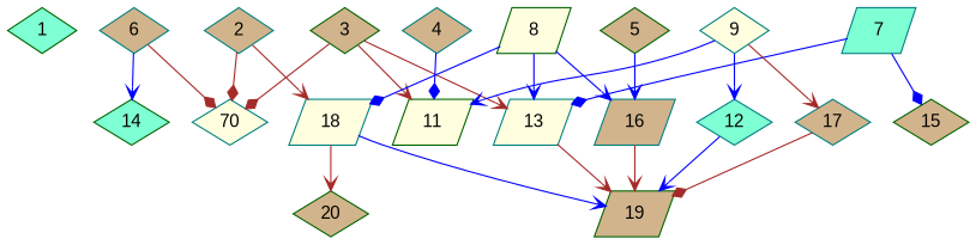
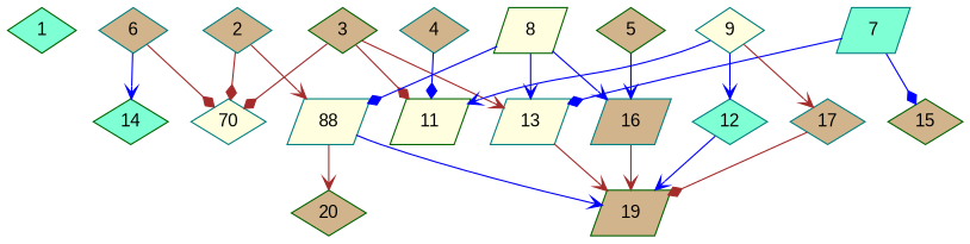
  digraph {
    fontname="Liberation Sans"
    node [alpha=0.02 color=teal expect_size=38620160 fillcolor=tan fontname="Liberation Sans" shape=diamond style=filled]
    edge [arrowhead=vee color=blue fontname="Liberation Sans"]
    1 [alpha=0.16 color=darkgreen expect_size=35546112 fillcolor=aquamarine]
    2 [alpha=0.15 expect_size=37567488]
    n3 [alpha=0.03 expect_size=45522944 fillcolor=lightyellow label=70]
-   18 [alpha=0.13 expect_size=33817600 fillcolor=lightyellow shape=parallelogram]
+   18 [alpha=0.13 expect_size=33817600 fillcolor=lightyellow shape=parallelogram label=88]
    19 [alpha=0.12 color=darkgreen shape=parallelogram]
    20 [alpha=0.03 color=darkgreen expect_size=10482688]
    3 [alpha=0.20 color=darkgreen expect_size=25660416]
    11 [alpha=0.18 color=darkgreen expect_size=48880640 fillcolor=lightyellow shape=parallelogram]
    13 [expect_size=27670528 fillcolor=lightyellow shape=parallelogram]
    4 [alpha=0.16 expect_size=9673728]
    5 [alpha=0.17 color=darkgreen expect_size=44677120]
    16 [alpha=0.08 expect_size=10511360 shape=parallelogram]
    6 [alpha=0.08 expect_size=43323392]
    14 [alpha=0.13 color=darkgreen expect_size=26956800 fillcolor=aquamarine]
    7 [expect_size=30682112 fillcolor=aquamarine shape=parallelogram]
    15 [color=darkgreen expect_size=17311744]
    8 [color=darkgreen expect_size=28141568 fillcolor=lightyellow shape=parallelogram]
    9 [alpha=0.08 expect_size=35093504 fillcolor=lightyellow]
    12 [alpha=0.07 fillcolor=aquamarine]
    17 [alpha=0.15 expect_size=28548096]
    2 -> n3 [arrowhead=diamond color=brown]
    2 -> 18 [color=brown]
    18 -> 19
    18 -> 20 [color=brown]
    3 -> n3 [arrowhead=diamond color=brown]
-   3 -> 11 [color=brown]
+   3 -> 11 [arrowhead=diamond color=brown]
    3 -> 13 [color=brown]
    13 -> 19 [color=brown]
    4 -> 11 [arrowhead=diamond]
    5 -> 16
    16 -> 19 [color=brown]
    6 -> n3 [arrowhead=diamond color=brown]
    6 -> 14
    7 -> 13 [arrowhead=diamond]
    7 -> 15 [arrowhead=diamond]
    8 -> 18 [arrowhead=diamond]
    8 -> 13
    8 -> 16
    9 -> 11
    9 -> 12
    9 -> 17 [color=brown]
    12 -> 19
    17 -> 19 [arrowhead=diamond color=brown]
  }
